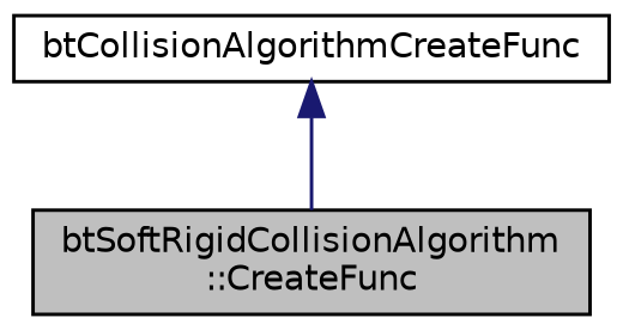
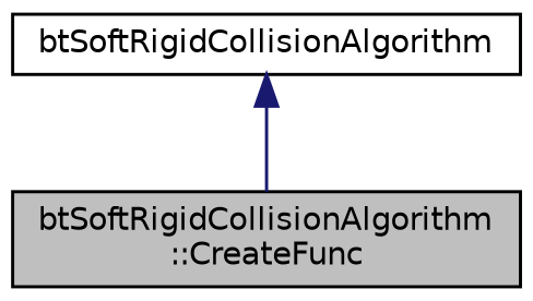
  digraph {
    node [color=black fontname=Helvetica fontsize=10 shape=record style=filled]
    n1 [fillcolor=grey75 fontcolor=black height=0.2 label="btSoftRigidCollisionAlgorithm\l::CreateFunc" width=0.4]
-   n2 [fillcolor=white height=0.2 label=btCollisionAlgorithmCreateFunc width=0.4]
+   n2 [fillcolor=white height=0.2 label=btSoftRigidCollisionAlgorithm width=0.4]
    n2 -> n1 [color=midnightblue dir=back fontname=Helvetica fontsize=10 labelfontname=Helvetica labelfontsize=10 style=solid]
  }
